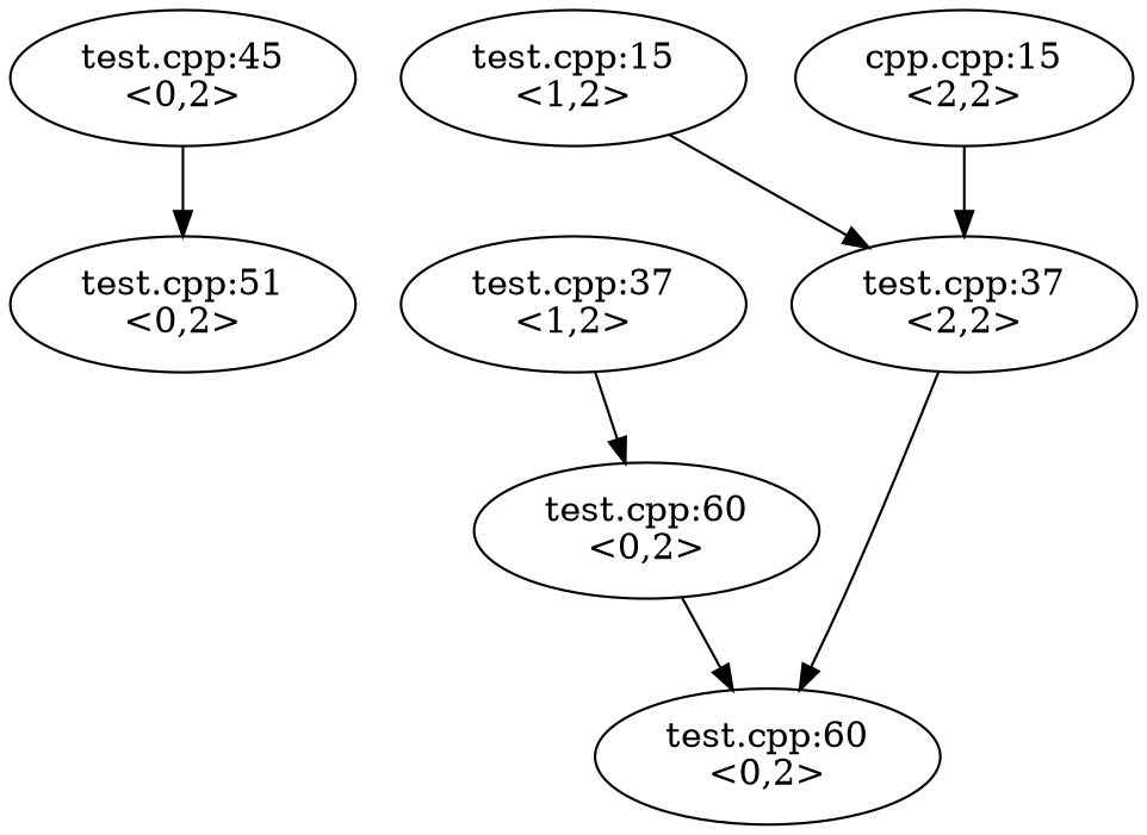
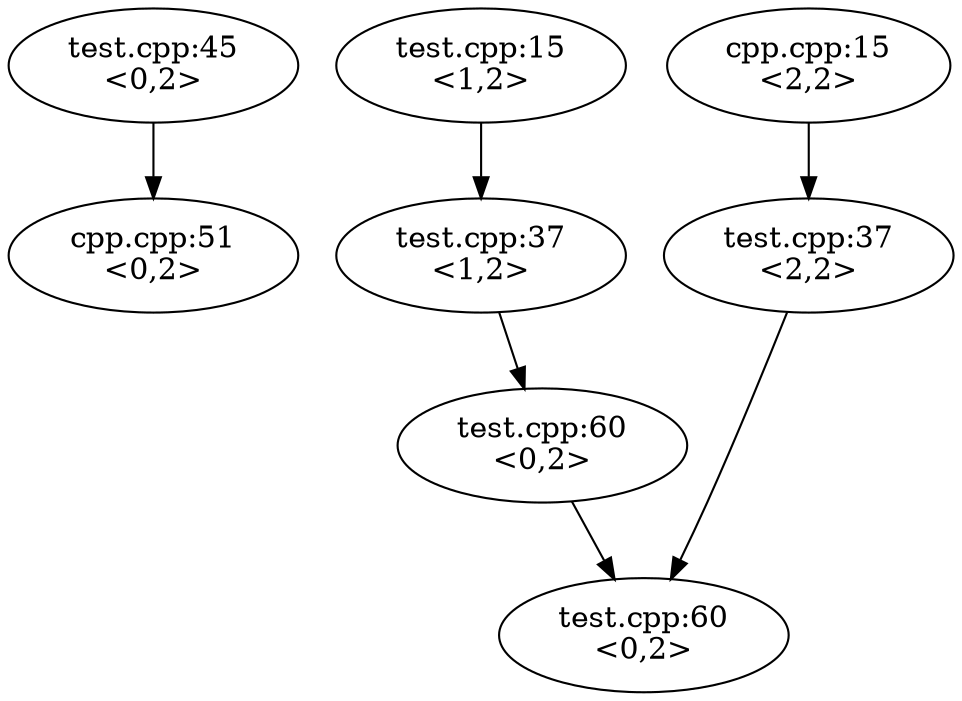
  digraph {
    n1 [label="test.cpp:45\n<0,2>"]
-   n2 [label="test.cpp:51\n<0,2>"]
+   n2 [label="cpp.cpp:51\n<0,2>"]
    n3 [label="test.cpp:15\n<1,2>"]
    n4 [label="test.cpp:37\n<1,2>"]
    n5 [label="test.cpp:60\n<0,2>"]
    n6 [label="cpp.cpp:15\n<2,2>"]
    n7 [label="test.cpp:37\n<2,2>"]
    n8 [label="test.cpp:60\n<0,2>"]
    n1 -> n2
-   n3 -> n7
+   n3 -> n4
    n4 -> n5
    n5 -> n8
    n6 -> n7
    n7 -> n8
  }
